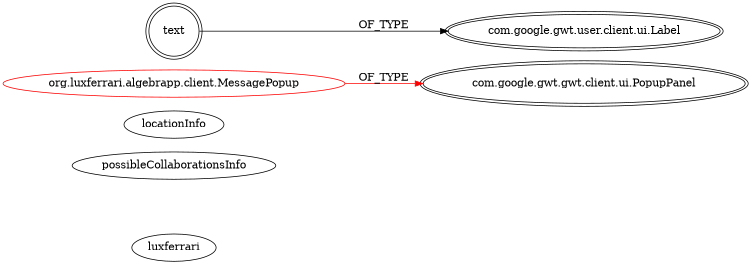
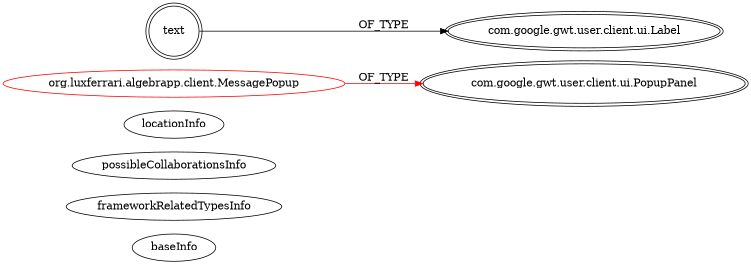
  digraph {
    rankdir=LR
-   baseInfo [category=extension_graph graphId=3648 isAnonymous=false possibleRelation=false label=luxferrari]
+   baseInfo [category=extension_graph graphId=3648 isAnonymous=false possibleRelation=false]
+   frameworkRelatedTypesInfo [0="com.google.gwt.user.client.ui.PopupPanel"]
    possibleCollaborationsInfo
    locationInfo [contextSignature=MessagePopup filePath="/luxferrari-AlgebrApp/AlgebrApp-master/AlgebrApp/src/org/luxferrari/algebrapp/client/MessagePopup.java" graphId=3648 projectName="luxferrari-AlgebrApp"]
    n5 [color=red isFrameworkType=false label="org.luxferrari.algebrapp.client.MessagePopup" vertexType=ROOT_CLIENT_CLASS_DECLARATION]
-   n6 [isFrameworkType=true label="com.google.gwt.gwt.client.ui.PopupPanel" peripheries=2 vertexType=FRAMEWORK_CLASS_TYPE]
+   n6 [isFrameworkType=true label="com.google.gwt.user.client.ui.PopupPanel" peripheries=2 vertexType=FRAMEWORK_CLASS_TYPE]
    n7 [isFrameworkType=true label=text peripheries=2 shape=circle vertexType=FIELD_DECLARATION]
    n8 [isFrameworkType=true label="com.google.gwt.user.client.ui.Label" peripheries=2 vertexType=FRAMEWORK_CLASS_TYPE]
    n5 -> n6 [color=red label=OF_TYPE]
    n7 -> n8 [label=OF_TYPE]
  }
